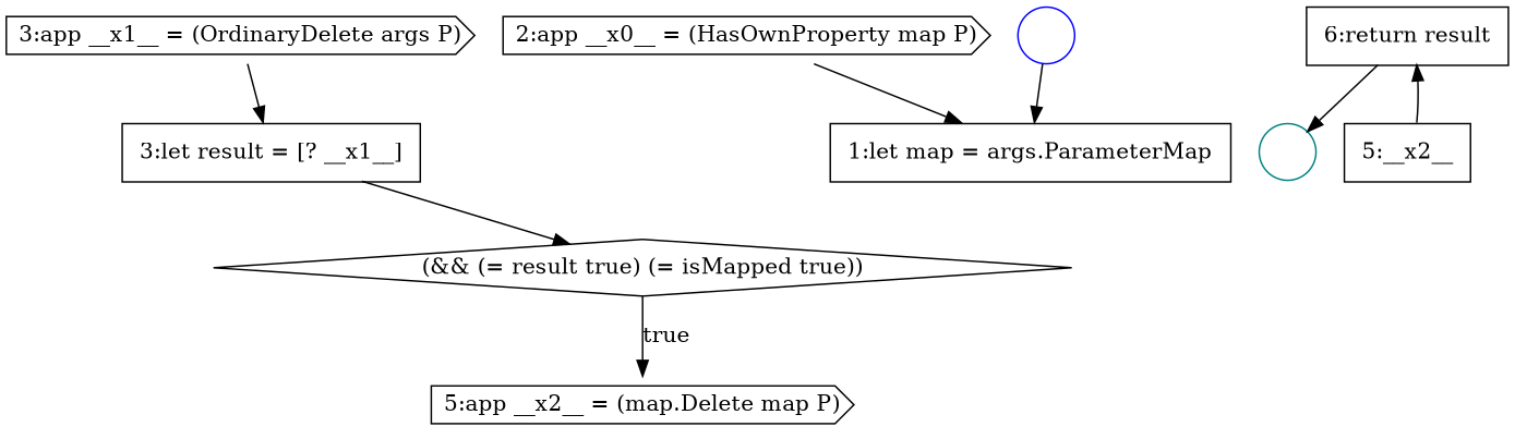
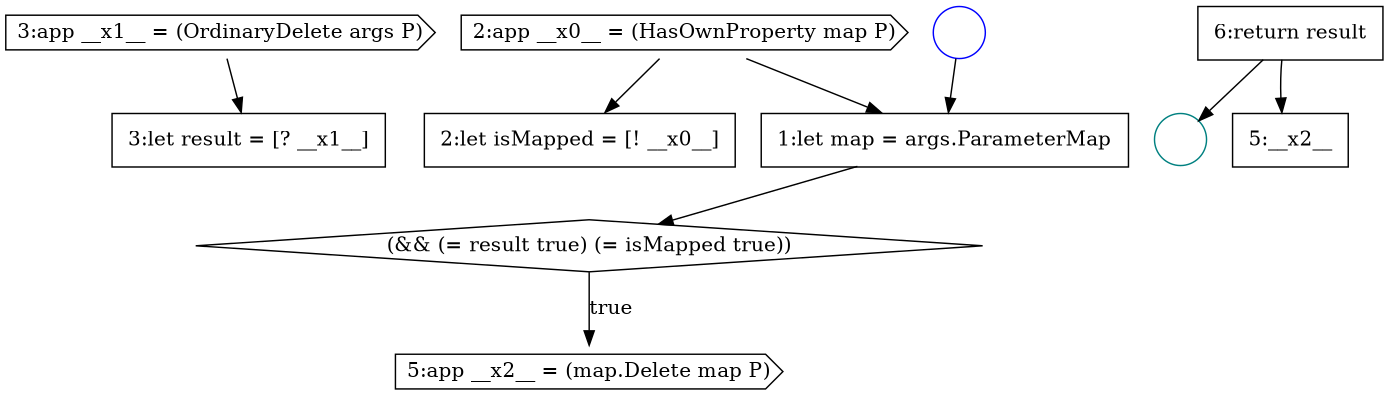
  digraph {
    node [color=black fillcolor=white shape=none style=filled]
    edge [color=black]
    n1 [label=<<font color="black">2:app __x0__ = (HasOwnProperty map P)</font>> shape=cds]
+   n2 [label=<<font color="black">     <table border="0" cellborder="1" cellspacing="0" cellpadding="10">       <tr><td align="left">2:let isMapped = [! __x0__]</td></tr>     </table>   </font>> margin=0]
    n3 [label=<<font color="black">     <table border="0" cellborder="1" cellspacing="0" cellpadding="10">       <tr><td align="left">1:let map = args.ParameterMap</td></tr>     </table>   </font>> margin=0]
    n4 [label=<<font color="black">(&amp;&amp; (= result true) (= isMapped true))</font>> shape=diamond]
    n5 [label=<<font color="black">5:app __x2__ = (map.Delete map P)</font>> shape=cds]
    n6 [label=<<font color="black">     <table border="0" cellborder="1" cellspacing="0" cellpadding="10">       <tr><td align="left">6:return result</td></tr>     </table>   </font>> margin=0]
    n7 [color=teal label=" " shape=circle]
    n8 [label=<<font color="black">     <table border="0" cellborder="1" cellspacing="0" cellpadding="10">       <tr><td align="left">5:__x2__</td></tr>     </table>   </font>> margin=0]
    n9 [label=<<font color="black">     <table border="0" cellborder="1" cellspacing="0" cellpadding="10">       <tr><td align="left">3:let result = [? __x1__]</td></tr>     </table>   </font>> margin=0]
    n10 [label=<<font color="black">3:app __x1__ = (OrdinaryDelete args P)</font>> shape=cds]
    n11 [color=blue label=" " shape=circle]
+   n1 -> n2
    n1 -> n3
    n4 -> n5 [label=<<font color="black">true</font>>]
    n6 -> n7
-   n8 -> n6
-   n9 -> n4
+   n6 -> n8
+   n3 -> n4
    n10 -> n9
    n11 -> n3
  }
